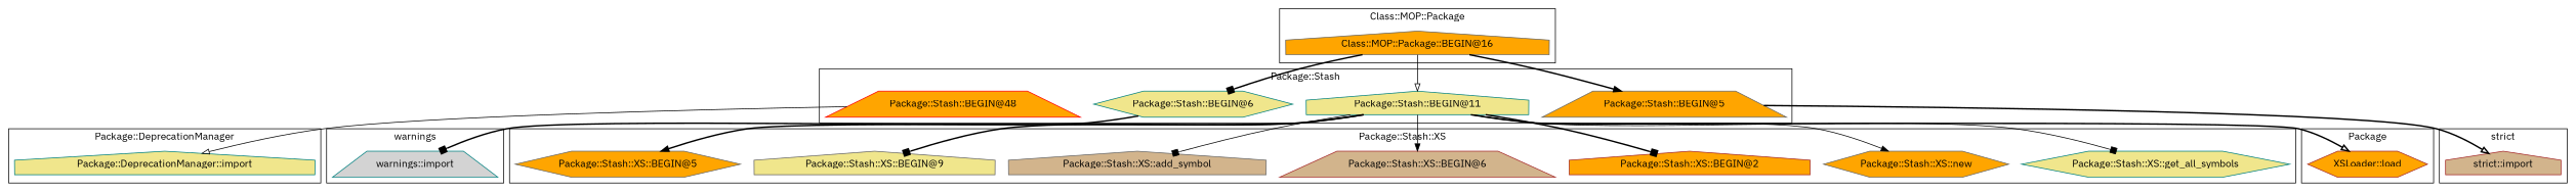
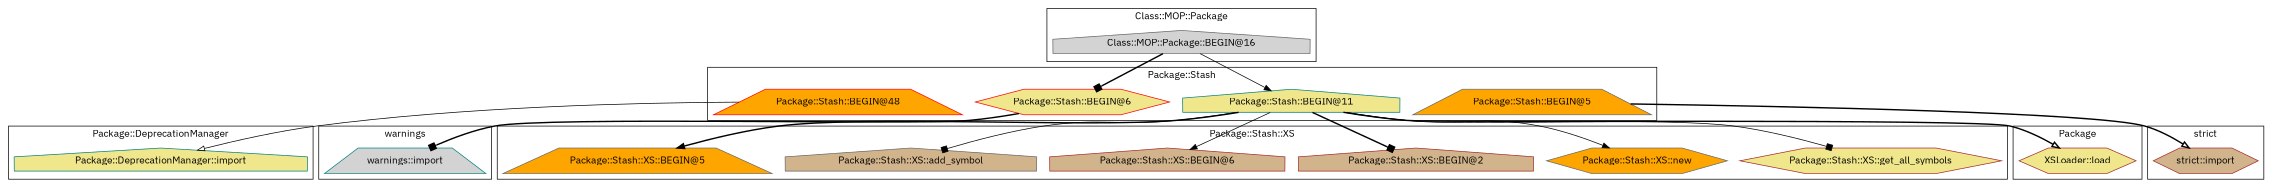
  digraph {
    fontname="IBM Plex Sans"
    node [color=gray40 fillcolor=khaki fontname="IBM Plex Sans" shape=hexagon style=filled]
    edge [arrowhead=box fontname="IBM Plex Sans" style=bold]
-   "Package::Stash::XS::get_all_symbols" [color=teal]
+   "Package::Stash::XS::get_all_symbols" [color=brown]
    "Package::Stash::XS::new" [fillcolor=orange]
-   "Package::Stash::XS::BEGIN@2" [color=brown fillcolor=orange shape=house]
-   "Package::Stash::XS::BEGIN@6" [color=brown fillcolor=tan shape=trapezium]
+   "Package::Stash::XS::BEGIN@2" [color=brown fillcolor=tan shape=house]
+   "Package::Stash::XS::BEGIN@6" [color=brown fillcolor=tan shape=house]
    "Package::Stash::XS::add_symbol" [fillcolor=tan shape=house]
-   "Package::Stash::XS::BEGIN@9" [shape=house]
-   "Package::Stash::XS::BEGIN@5" [fillcolor=orange]
+   "Package::Stash::XS::BEGIN@5" [fillcolor=orange shape=trapezium]
    "Package::Stash::BEGIN@48" [color=red fillcolor=orange shape=trapezium]
-   "Package::Stash::BEGIN@6" [color=teal]
+   "Package::Stash::BEGIN@6" [color=red]
    "Package::Stash::BEGIN@11" [color=teal shape=house]
    "Package::Stash::BEGIN@5" [fillcolor=orange shape=trapezium]
    "warnings::import" [color=teal fillcolor=lightgrey shape=trapezium]
-   "strict::import" [color=brown fillcolor=tan shape=house]
-   "XSLoader::load" [color=brown fillcolor=orange]
+   "strict::import" [color=brown fillcolor=tan]
+   "XSLoader::load" [color=brown]
    "Package::DeprecationManager::import" [color=teal shape=house]
-   "Class::MOP::Package::BEGIN@16" [fillcolor=orange shape=house]
+   "Class::MOP::Package::BEGIN@16" [fillcolor=lightgrey shape=house]
    subgraph cluster_1 {
      label="Package::Stash::XS"
      "Package::Stash::XS::get_all_symbols"
      "Package::Stash::XS::new"
      "Package::Stash::XS::BEGIN@2"
      "Package::Stash::XS::BEGIN@6"
      "Package::Stash::XS::add_symbol"
-     "Package::Stash::XS::BEGIN@9"
      "Package::Stash::XS::BEGIN@5"
    }
    subgraph cluster_2 {
      label="Package::Stash"
      "Package::Stash::BEGIN@48"
      "Package::Stash::BEGIN@6"
      "Package::Stash::BEGIN@11"
      "Package::Stash::BEGIN@5"
    }
    subgraph cluster_3 {
      label=warnings
      "warnings::import"
    }
    subgraph cluster_4 {
      label="strict"
      "strict::import"
    }
    subgraph cluster_5 {
      label=Package
      "XSLoader::load"
    }
    subgraph cluster_6 {
      label="Package::DeprecationManager"
      "Package::DeprecationManager::import"
    }
    subgraph cluster_7 {
      label="Class::MOP::Package"
      "Class::MOP::Package::BEGIN@16"
    }
    "Package::Stash::BEGIN@48" -> "Package::DeprecationManager::import" [arrowhead=onormal style=solid]
    "Package::Stash::BEGIN@6" -> "warnings::import"
    "Package::Stash::BEGIN@11" -> "Package::Stash::XS::get_all_symbols" [style=solid]
    "Package::Stash::BEGIN@11" -> "Package::Stash::XS::new" [arrowhead=normal style=solid]
    "Package::Stash::BEGIN@11" -> "Package::Stash::XS::BEGIN@2"
    "Package::Stash::BEGIN@11" -> "Package::Stash::XS::BEGIN@6" [arrowhead=normal style=solid]
    "Package::Stash::BEGIN@11" -> "Package::Stash::XS::add_symbol" [style=solid]
-   "Package::Stash::BEGIN@11" -> "Package::Stash::XS::BEGIN@9"
    "Package::Stash::BEGIN@11" -> "Package::Stash::XS::BEGIN@5" [arrowhead=normal]
    "Package::Stash::BEGIN@11" -> "XSLoader::load" [arrowhead=onormal]
    "Package::Stash::BEGIN@5" -> "strict::import" [arrowhead=onormal]
    "Class::MOP::Package::BEGIN@16" -> "Package::Stash::BEGIN@6"
-   "Class::MOP::Package::BEGIN@16" -> "Package::Stash::BEGIN@11" [arrowhead=onormal style=solid]
-   "Class::MOP::Package::BEGIN@16" -> "Package::Stash::BEGIN@5" [arrowhead=normal]
+   "Class::MOP::Package::BEGIN@16" -> "Package::Stash::BEGIN@11" [arrowhead=normal style=solid]
  }
